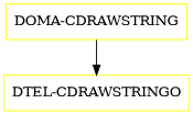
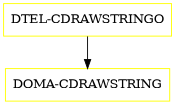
  digraph {
    node [color=yellow shape=box]
    "DTEL-CDRAWSTRINGO"
    "DOMA-CDRAWSTRING"
-   "DOMA-CDRAWSTRING" -> "DTEL-CDRAWSTRINGO"
+   "DTEL-CDRAWSTRINGO" -> "DOMA-CDRAWSTRING"
  }
